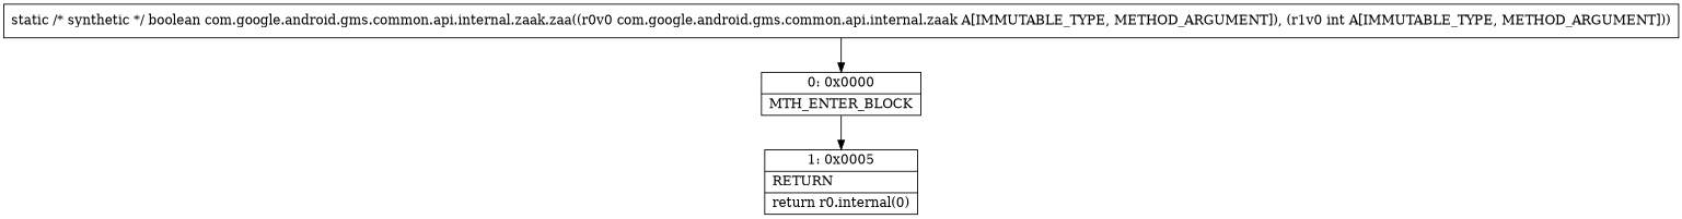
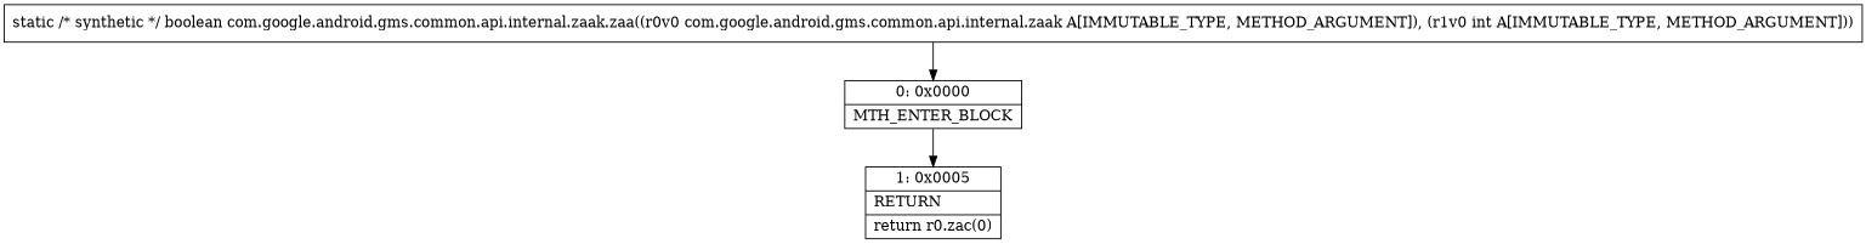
  digraph {
    node [shape=record]
    n1 [label="{0\:\ 0x0000|MTH_ENTER_BLOCK\l}"]
-   n2 [label="{1\:\ 0x0005|RETURN\l|return r0.internal(0)\l}"]
+   n2 [label="{1\:\ 0x0005|RETURN\l|return r0.zac(0)\l}"]
    n3 [label="{static \/* synthetic *\/ boolean com.google.android.gms.common.api.internal.zaak.zaa((r0v0 com.google.android.gms.common.api.internal.zaak A[IMMUTABLE_TYPE, METHOD_ARGUMENT]), (r1v0 int A[IMMUTABLE_TYPE, METHOD_ARGUMENT])) }"]
    n1 -> n2
    n3 -> n1
  }
